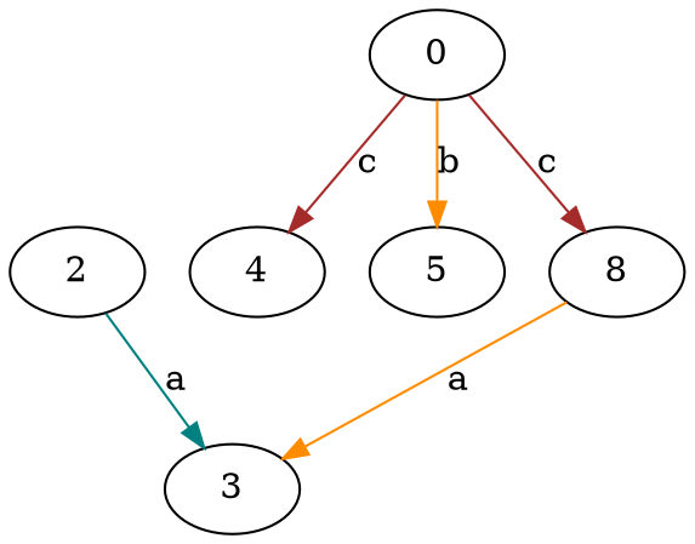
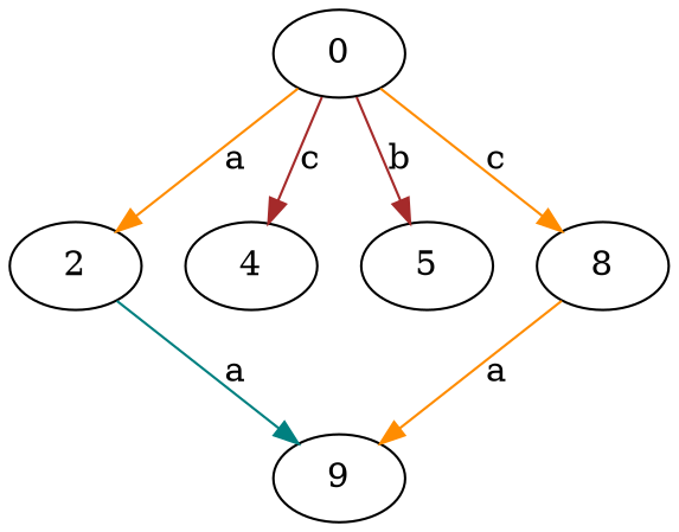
  strict digraph {
    edge [color=darkorange]
    2
-   3
+   3 [label=9]
    0
    4
    5
    8
    2 -> 3 [color=teal label=a]
+   0 -> 2 [label=a]
    0 -> 4 [color=brown label=c]
-   0 -> 5 [label=b]
-   0 -> 8 [color=brown label=c]
+   0 -> 5 [color=brown label=b]
+   0 -> 8 [label=c]
    8 -> 3 [label=a]
  }
